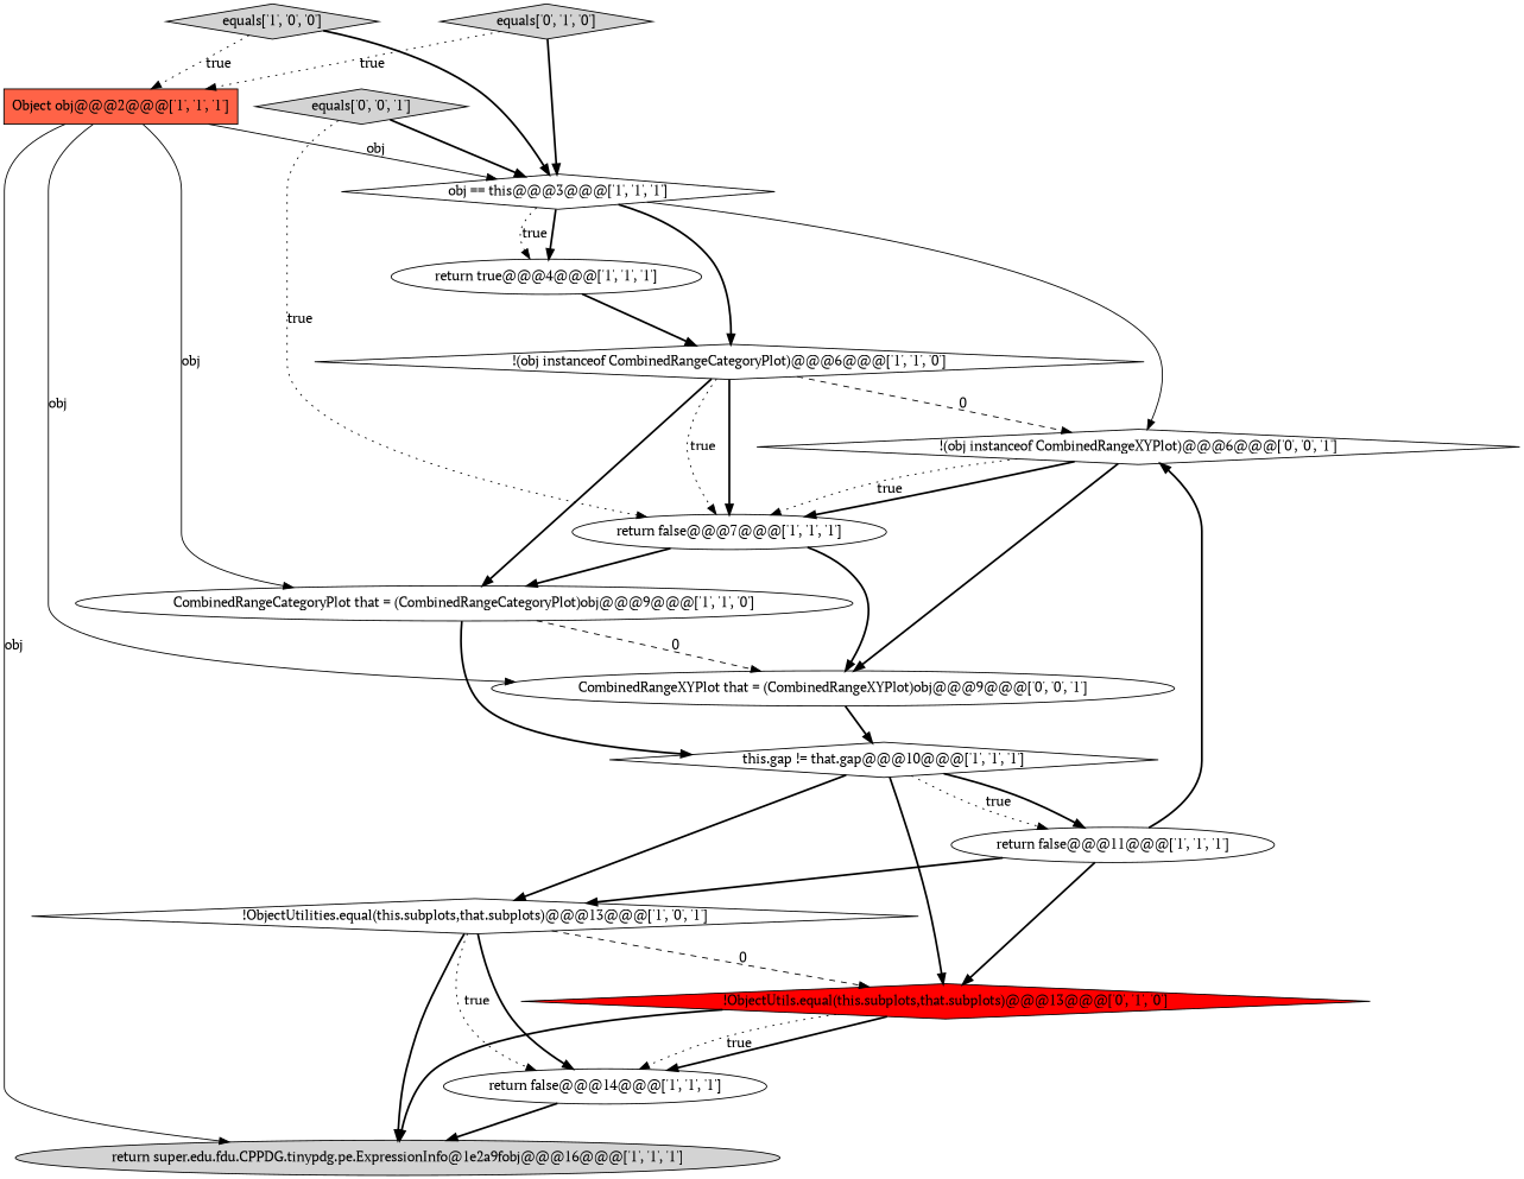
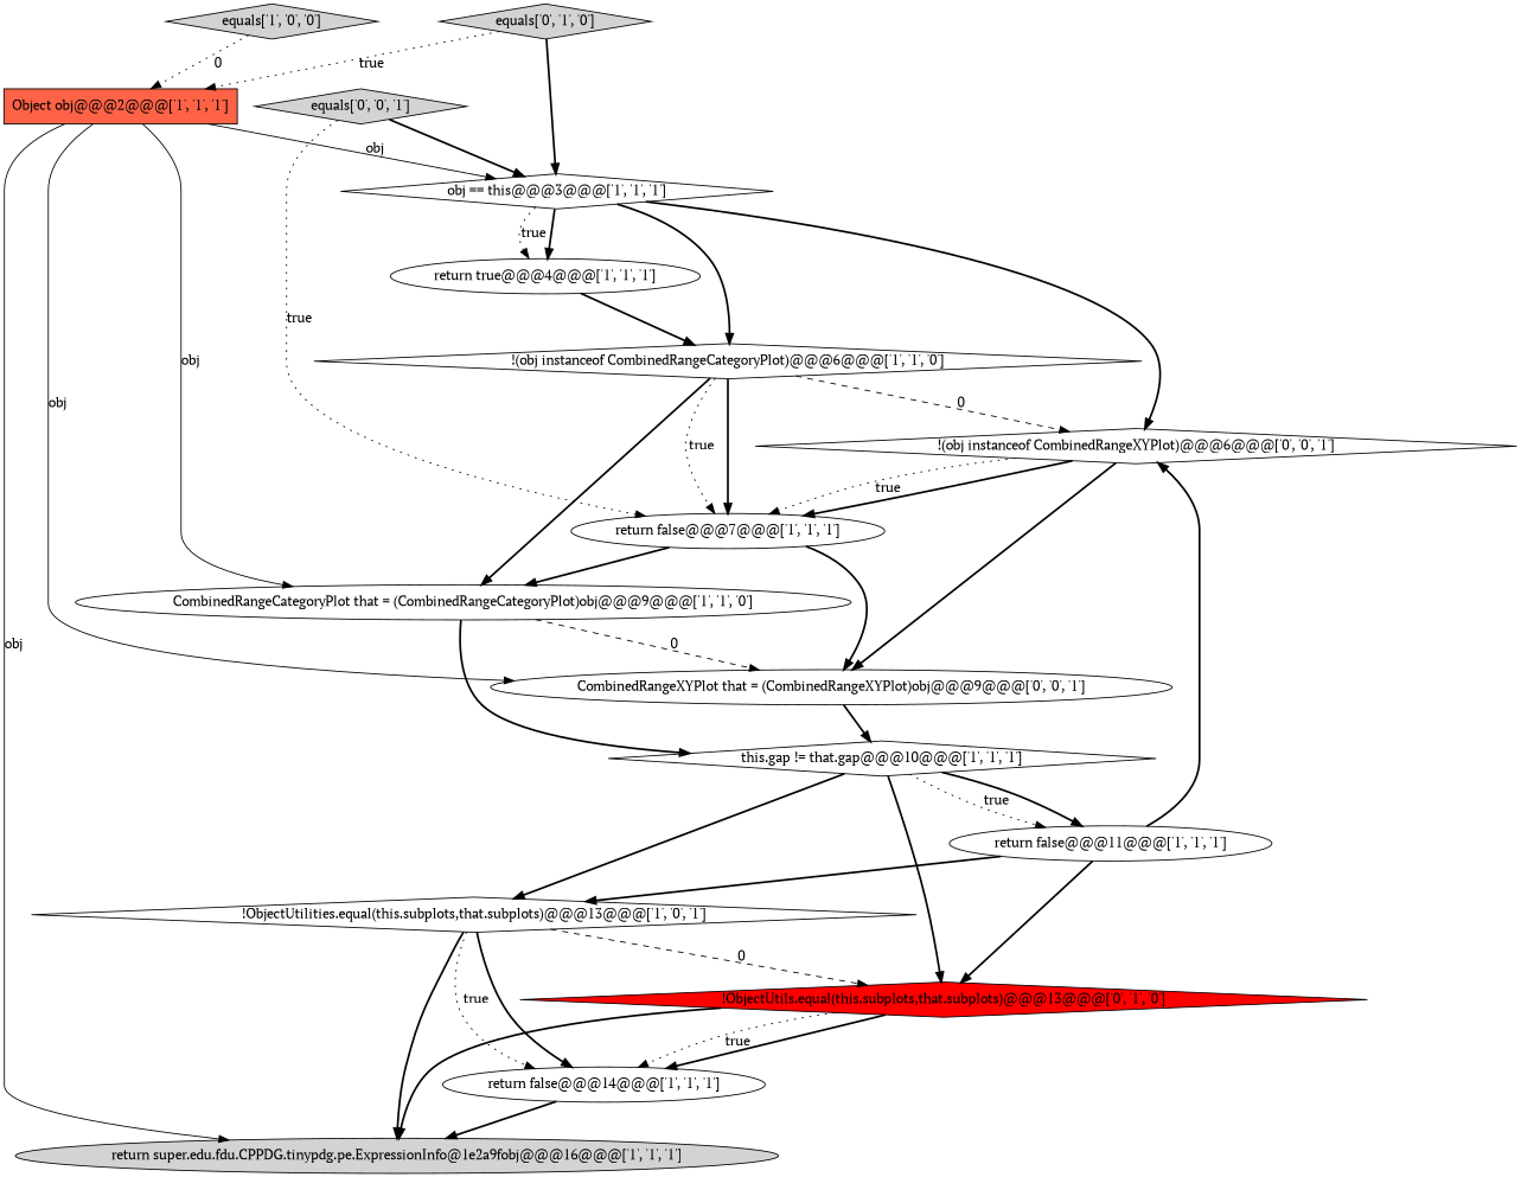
  digraph {
    fontname="PT Serif"
    node [fillcolor=white fontname="PT Serif" shape=diamond style=filled]
    edge [fontname="PT Serif" style=bold]
    n1 [fillcolor=lightgray label="equals['1', '0', '0']"]
    n2 [label="obj == this@@@3@@@['1', '1', '1']"]
    n3 [fillcolor=tomato label="Object obj@@@2@@@['1', '1', '1']" shape=box]
    n4 [label="!(obj instanceof CombinedRangeXYPlot)@@@6@@@['0', '0', '1']"]
    n5 [label="return true@@@4@@@['1', '1', '1']" shape=ellipse]
    n6 [label="!(obj instanceof CombinedRangeCategoryPlot)@@@6@@@['1', '1', '0']"]
    n7 [fillcolor=lightgray label="return super.edu.fdu.CPPDG.tinypdg.pe.ExpressionInfo@1e2a9fobj@@@16@@@['1', '1', '1']" shape=ellipse]
    n8 [label="CombinedRangeCategoryPlot that = (CombinedRangeCategoryPlot)obj@@@9@@@['1', '1', '0']" shape=ellipse]
    n9 [label="CombinedRangeXYPlot that = (CombinedRangeXYPlot)obj@@@9@@@['0', '0', '1']" shape=ellipse]
    n10 [fillcolor=lightgray label="equals['0', '0', '1']"]
    n11 [label="return false@@@7@@@['1', '1', '1']" shape=ellipse]
    n12 [label="!ObjectUtilities.equal(this.subplots,that.subplots)@@@13@@@['1', '0', '1']"]
    n13 [label="return false@@@14@@@['1', '1', '1']" shape=ellipse]
    n14 [fillcolor=red label="!ObjectUtils.equal(this.subplots,that.subplots)@@@13@@@['0', '1', '0']"]
    n15 [label="this.gap != that.gap@@@10@@@['1', '1', '1']"]
    n16 [label="return false@@@11@@@['1', '1', '1']" shape=ellipse]
    n17 [fillcolor=lightgray label="equals['0', '1', '0']"]
-   n1 -> n2
-   n1 -> n3 [label=true style=dotted]
-   n2 -> n4 [style=solid]
+   n1 -> n3 [label=0 style=dotted]
+   n2 -> n4
    n2 -> n5
    n2 -> n5 [label=true style=dotted]
    n2 -> n6
    n3 -> n2 [label=obj style=solid]
    n3 -> n7 [label=obj style=solid]
    n3 -> n8 [label=obj style=solid]
    n3 -> n9 [label=obj style=solid]
    n4 -> n9
    n4 -> n11
    n4 -> n11 [label=true style=dotted]
    n5 -> n6
    n6 -> n4 [label=0 style=dashed]
    n6 -> n8
    n6 -> n11 [label=true style=dotted]
    n6 -> n11
    n8 -> n9 [label=0 style=dashed]
    n8 -> n15
    n9 -> n15
    n10 -> n2
    n10 -> n11 [label=true style=dotted]
    n11 -> n8
    n11 -> n9
    n12 -> n7
    n12 -> n13
    n12 -> n13 [label=true style=dotted]
    n12 -> n14 [label=0 style=dashed]
    n13 -> n7
    n14 -> n7
    n14 -> n13
    n14 -> n13 [label=true style=dotted]
    n15 -> n12
    n15 -> n14
    n15 -> n16
    n15 -> n16 [label=true style=dotted]
    n16 -> n4
    n16 -> n12
    n16 -> n14
    n17 -> n2
    n17 -> n3 [label=true style=dotted]
  }
